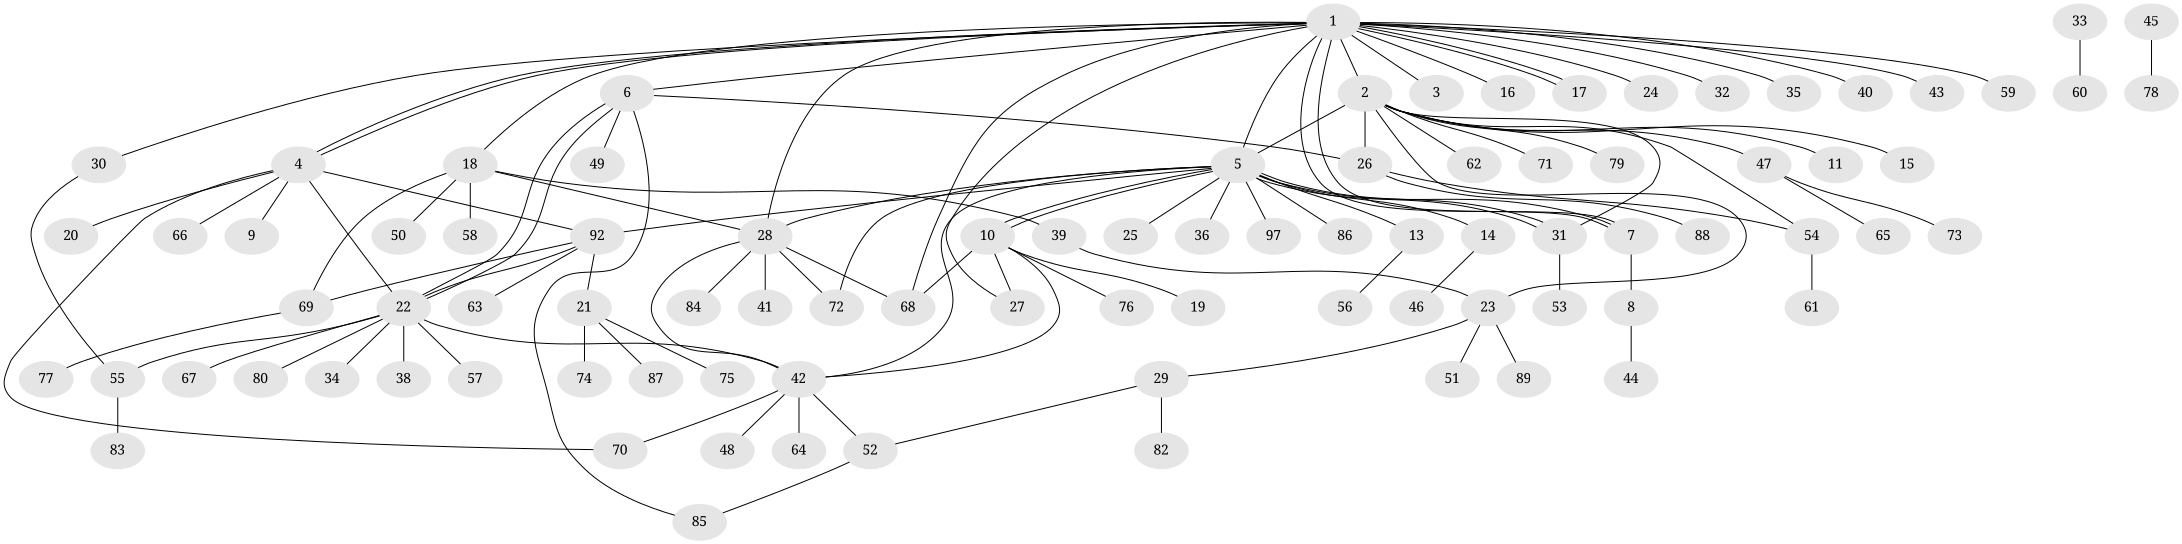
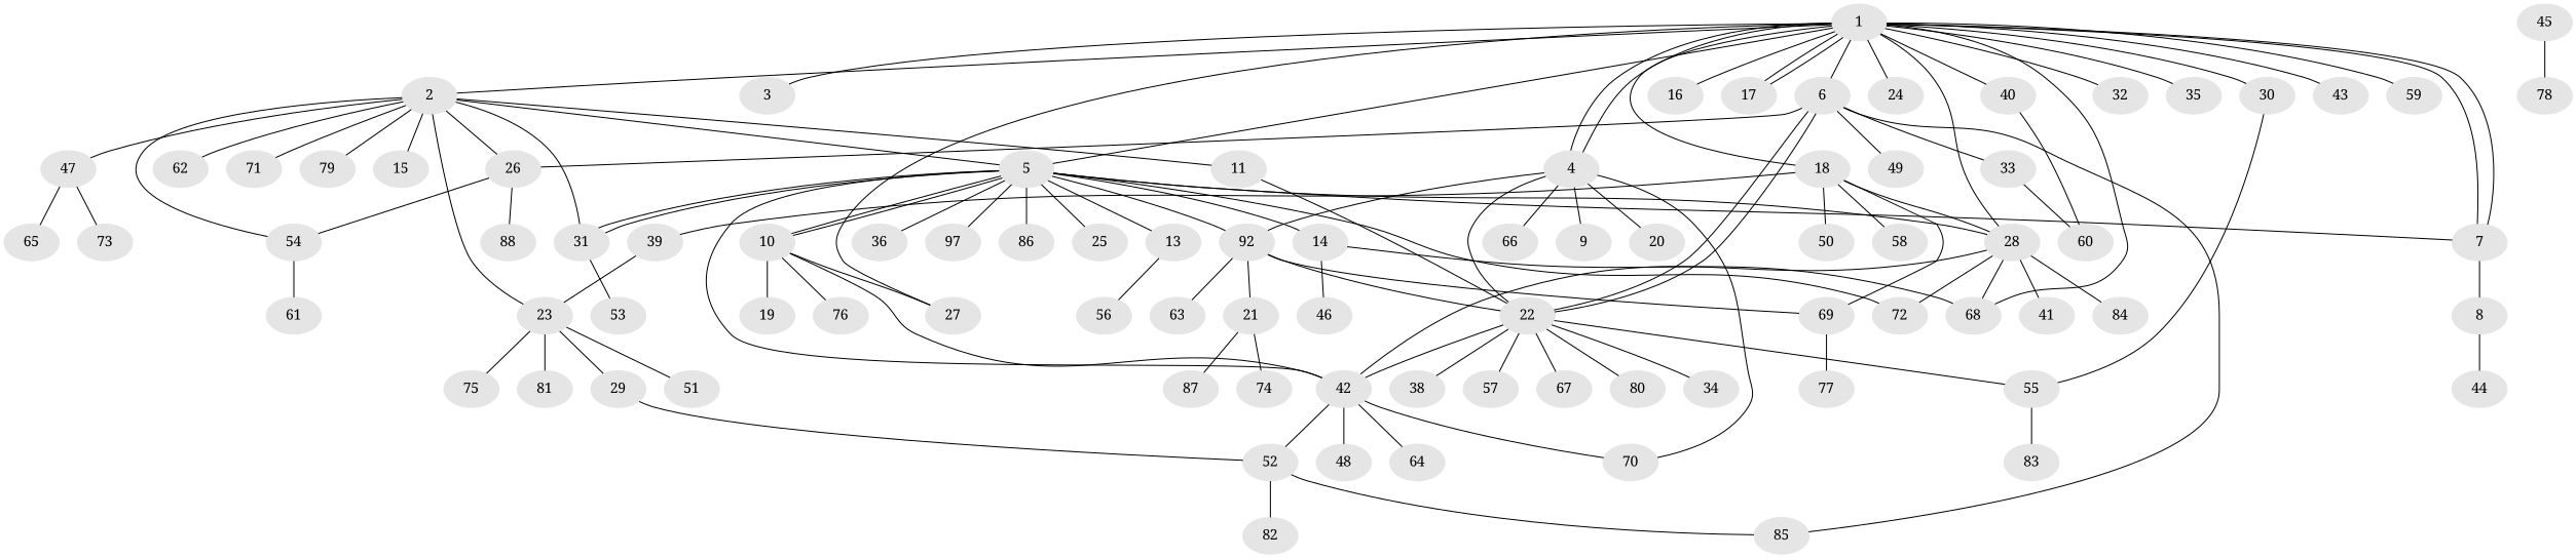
  graph {
    fontname="Noto Serif"
    node [color=gray90 fontname="Noto Serif" style=filled]
    edge [fontname="Noto Serif"]
    1
    2
    3
    4
    5
    6
    7
    16
    17
    18
    24
    27
    28
    30
    32
    35
    40
    43
    59
    68
    11
    15
    23
    26
    31
    47
    54
    62
    71
    79
    9
    n32 [label=92]
    20
    22
    66
    70
    10
    13
    14
    25
    36
    n42 [label=97]
    42
    72
    86
    33
    49
    85
    8
    69
    39
    50
    58
    41
    84
    55
    60
    29
    51
    75
-   81 [label=89]
+   81
    88
    53
    65
    73
    61
    21
    63
    34
    38
    57
    67
    80
    19
    76
    56
    46
    52
    48
    64
    45
    78
    44
    74
    87
    77
    83
    82
    1 -- 2
    1 -- 3
    1 -- 4
    1 -- 4
    1 -- 5
    1 -- 6
    1 -- 7
    1 -- 7
    1 -- 16
    1 -- 17
    1 -- 17
    1 -- 18
    1 -- 24
    1 -- 27
    1 -- 28
    1 -- 30
    1 -- 32
    1 -- 35
    1 -- 40
    1 -- 43
    1 -- 59
    1 -- 68
    2 -- 5
    2 -- 11
    2 -- 15
    2 -- 23
    2 -- 26
    2 -- 31
    2 -- 47
    2 -- 54
    2 -- 62
    2 -- 71
    2 -- 79
    4 -- 9
    4 -- n32
    4 -- 20
    4 -- 22
    4 -- 66
    4 -- 70
    5 -- 7
    5 -- 28
    5 -- 31
    5 -- 31
    5 -- n32
    5 -- 10
    5 -- 10
    5 -- 13
    5 -- 14
    5 -- 25
    5 -- 36
    5 -- n42
    5 -- 42
    5 -- 72
    5 -- 86
    6 -- 26
    6 -- 22
    6 -- 22
+   6 -- 33
    6 -- 49
    6 -- 85
    7 -- 8
    18 -- 28
    18 -- 69
    18 -- 39
    18 -- 50
    18 -- 58
    28 -- 68
    28 -- 42
    28 -- 72
    28 -- 41
    28 -- 84
    30 -- 55
+   40 -- 60
+   11 -- 22
    23 -- 29
    23 -- 51
-   21 -- 75
+   23 -- 75
    23 -- 81
    26 -- 54
    26 -- 88
    31 -- 53
    47 -- 65
    47 -- 73
    54 -- 61
    n32 -- 22
    n32 -- 69
    n32 -- 21
    n32 -- 63
    22 -- 42
    22 -- 55
    22 -- 34
    22 -- 38
    22 -- 57
    22 -- 67
    22 -- 80
    10 -- 27
-   10 -- 68
+   14 -- 68
    10 -- 42
    10 -- 19
    10 -- 76
    13 -- 56
    14 -- 46
    42 -- 70
    42 -- 52
    42 -- 48
    42 -- 64
    33 -- 60
    8 -- 44
    69 -- 77
    39 -- 23
    55 -- 83
    29 -- 52
    21 -- 74
    21 -- 87
    52 -- 85
-   29 -- 82
+   52 -- 82
    45 -- 78
  }
